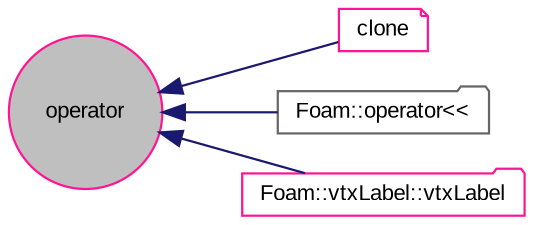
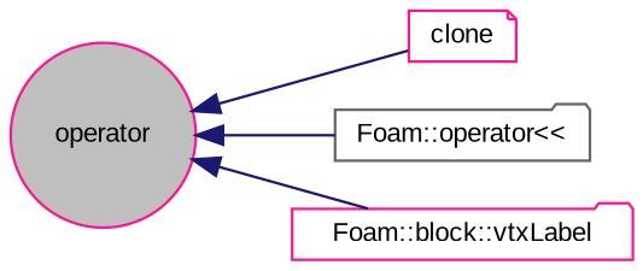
  digraph {
    fontname="Liberation Sans"
    rankdir=LR
    node [color=deeppink fontname="Liberation Sans" fontsize=10 shape=folder]
    edge [color=midnightblue dir=back fontname="Liberation Sans" fontsize=10 labelfontname=FreeSans labelfontsize=10 style=solid]
    n1 [fillcolor=grey75 fontcolor=black height=0.2 label=operator shape=circle style=filled width=0.4]
    n2 [height=0.2 label=clone shape=note width=0.4]
    n3 [color=gray40 height=0.2 label="Foam::operator\<\<" width=0.4]
-   n4 [height=0.2 label="Foam::vtxLabel::vtxLabel" width=0.4]
+   n4 [height=0.2 label="Foam::block::vtxLabel" width=0.4]
    n1 -> n2
    n1 -> n3
    n1 -> n4
  }
